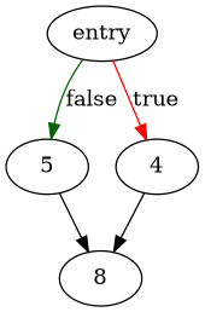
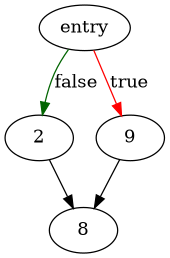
  digraph {
    n1 [label=entry]
-   2 [label=5]
-   4
+   2
+   4 [label=9]
    8
    n1 -> 2 [color=darkgreen label=false]
    n1 -> 4 [color=red label=true]
    2 -> 8
    4 -> 8
  }
